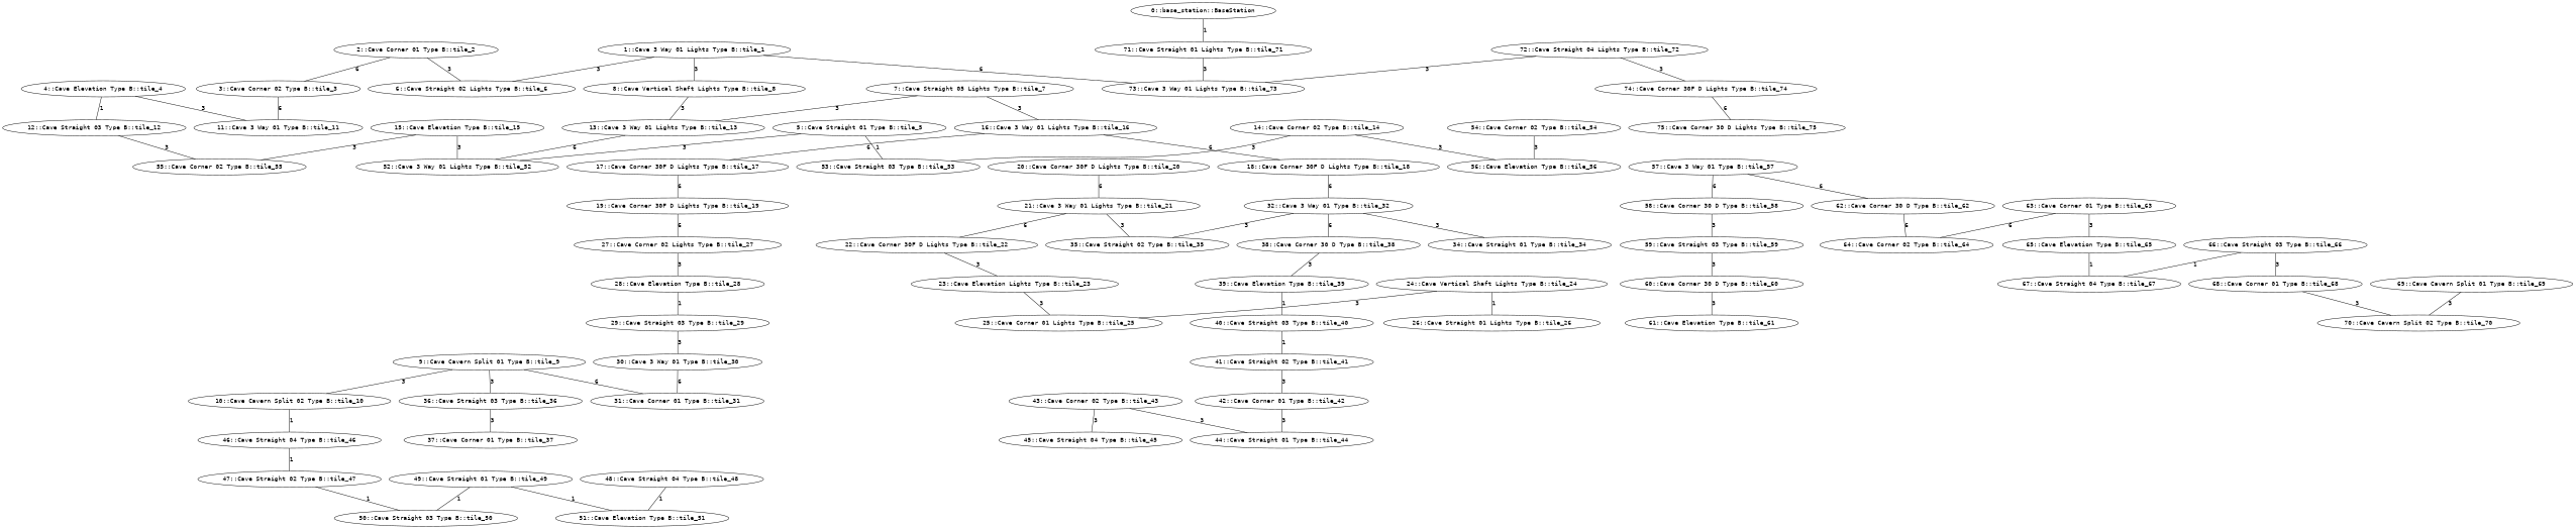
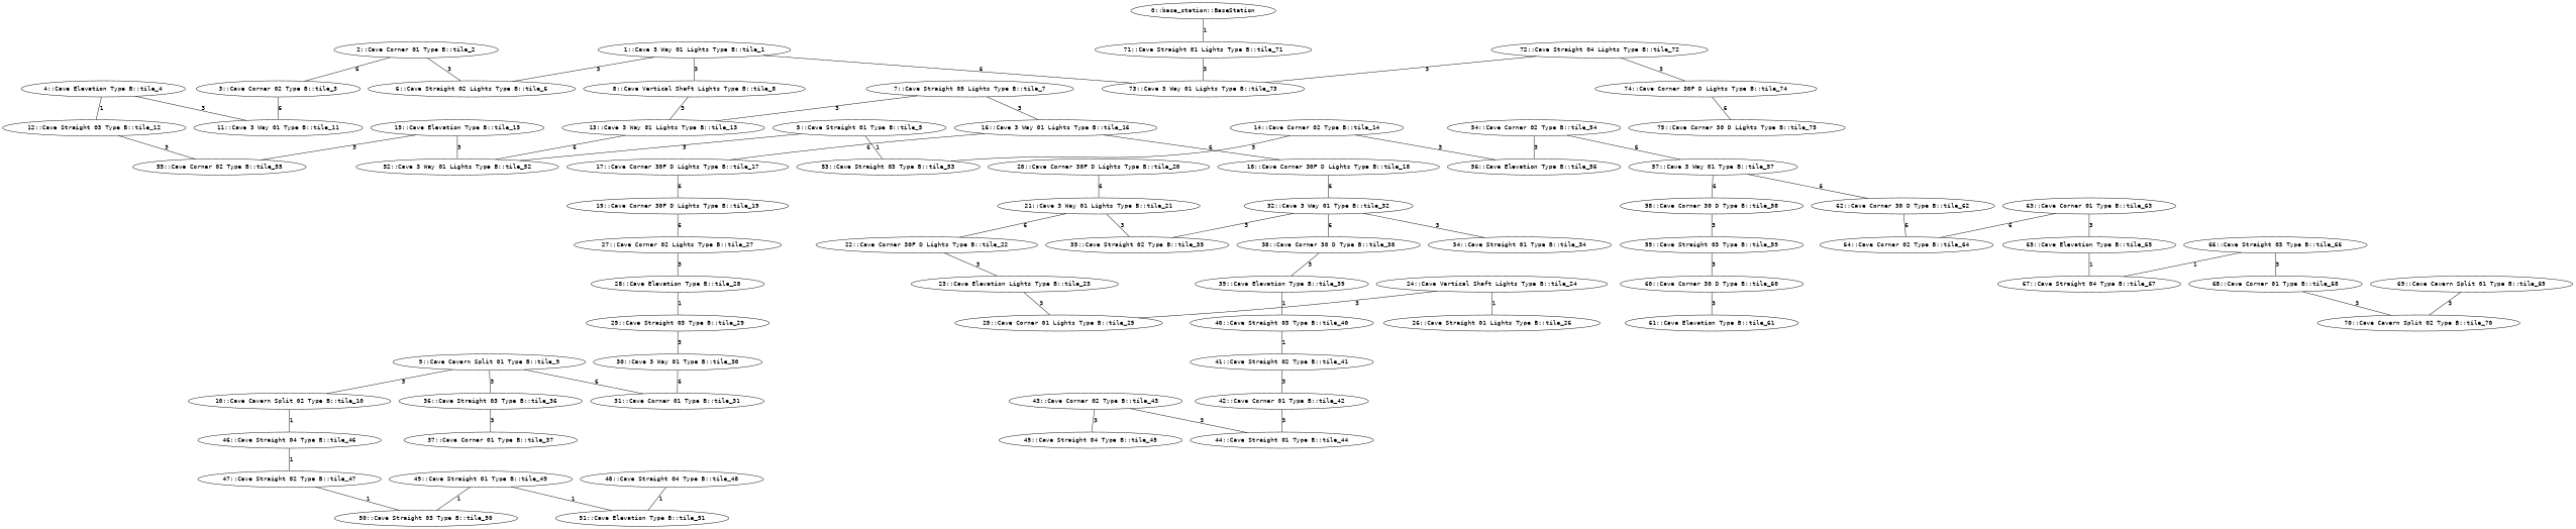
  graph {
    fontname="DejaVu Sans Mono"
    node [fontname="DejaVu Sans Mono"]
    edge [fontname="DejaVu Sans Mono"]
    n1 [label="0::base_station::BaseStation"]
    n2 [label="71::Cave Straight 01 Lights Type B::tile_71"]
    n3 [label="73::Cave 3 Way 01 Lights Type B::tile_73"]
    n4 [label="1::Cave 3 Way 01 Lights Type B::tile_1"]
    n5 [label="6::Cave Straight 02 Lights Type B::tile_6"]
    n6 [label="8::Cave Vertical Shaft Lights Type B::tile_8"]
    n7 [label="13::Cave 3 Way 01 Lights Type B::tile_13"]
    n8 [label="2::Cave Corner 01 Type B::tile_2"]
    n9 [label="3::Cave Corner 02 Type B::tile_3"]
    n10 [label="11::Cave 3 Way 01 Type B::tile_11"]
    n11 [label="4::Cave Elevation Type B::tile_4"]
    n12 [label="12::Cave Straight 03 Type B::tile_12"]
    n13 [label="55::Cave Corner 02 Type B::tile_55"]
    n14 [label="5::Cave Straight 01 Type B::tile_5"]
    n15 [label="52::Cave 3 Way 01 Lights Type B::tile_52"]
    n16 [label="53::Cave Straight 03 Type B::tile_53"]
    n17 [label="7::Cave Straight 05 Lights Type B::tile_7"]
    n18 [label="16::Cave 3 Way 01 Lights Type B::tile_16"]
    n19 [label="17::Cave Corner 30F D Lights Type B::tile_17"]
    n20 [label="18::Cave Corner 30F D Lights Type B::tile_18"]
    n21 [label="9::Cave Cavern Split 01 Type B::tile_9"]
    n22 [label="10::Cave Cavern Split 02 Type B::tile_10"]
    n23 [label="31::Cave Corner 01 Type B::tile_31"]
    n24 [label="36::Cave Straight 03 Type B::tile_36"]
    n25 [label="46::Cave Straight 04 Type B::tile_46"]
    n26 [label="37::Cave Corner 01 Type B::tile_37"]
    n27 [label="47::Cave Straight 02 Type B::tile_47"]
    n28 [label="14::Cave Corner 02 Type B::tile_14"]
    n29 [label="56::Cave Elevation Type B::tile_56"]
    n30 [label="15::Cave Elevation Type B::tile_15"]
    n31 [label="19::Cave Corner 30F D Lights Type B::tile_19"]
    n32 [label="32::Cave 3 Way 01 Type B::tile_32"]
    n33 [label="27::Cave Corner 02 Lights Type B::tile_27"]
    n34 [label="20::Cave Corner 30F D Lights Type B::tile_20"]
    n35 [label="21::Cave 3 Way 01 Lights Type B::tile_21"]
    n36 [label="28::Cave Elevation Type B::tile_28"]
    n37 [label="22::Cave Corner 30F D Lights Type B::tile_22"]
    n38 [label="35::Cave Straight 02 Type B::tile_35"]
    n39 [label="23::Cave Elevation Lights Type B::tile_23"]
    n40 [label="25::Cave Corner 01 Lights Type B::tile_25"]
    n41 [label="24::Cave Vertical Shaft Lights Type B::tile_24"]
    n42 [label="26::Cave Straight 01 Lights Type B::tile_26"]
    n43 [label="29::Cave Straight 03 Type B::tile_29"]
    n44 [label="30::Cave 3 Way 01 Type B::tile_30"]
    n45 [label="34::Cave Straight 01 Type B::tile_34"]
    n46 [label="38::Cave Corner 30 D Type B::tile_38"]
    n47 [label="39::Cave Elevation Type B::tile_39"]
    n48 [label="40::Cave Straight 03 Type B::tile_40"]
    n49 [label="41::Cave Straight 02 Type B::tile_41"]
    n50 [label="42::Cave Corner 01 Type B::tile_42"]
    n51 [label="44::Cave Straight 01 Type B::tile_44"]
    n52 [label="43::Cave Corner 02 Type B::tile_43"]
    n53 [label="45::Cave Straight 04 Type B::tile_45"]
    n54 [label="50::Cave Straight 03 Type B::tile_50"]
    n55 [label="48::Cave Straight 04 Type B::tile_48"]
    n56 [label="51::Cave Elevation Type B::tile_51"]
    n57 [label="49::Cave Straight 01 Type B::tile_49"]
    n58 [label="54::Cave Corner 02 Type B::tile_54"]
    n59 [label="57::Cave 3 Way 01 Type B::tile_57"]
    n60 [label="58::Cave Corner 30 D Type B::tile_58"]
    n61 [label="62::Cave Corner 30 D Type B::tile_62"]
    n62 [label="59::Cave Straight 03 Type B::tile_59"]
    n63 [label="64::Cave Corner 02 Type B::tile_64"]
    n64 [label="60::Cave Corner 30 D Type B::tile_60"]
    n65 [label="61::Cave Elevation Type B::tile_61"]
    n66 [label="63::Cave Corner 01 Type B::tile_63"]
    n67 [label="65::Cave Elevation Type B::tile_65"]
    n68 [label="67::Cave Straight 04 Type B::tile_67"]
    n69 [label="66::Cave Straight 03 Type B::tile_66"]
    n70 [label="68::Cave Corner 01 Type B::tile_68"]
    n71 [label="70::Cave Cavern Split 02 Type B::tile_70"]
    n72 [label="69::Cave Cavern Split 01 Type B::tile_69"]
    n73 [label="72::Cave Straight 04 Lights Type B::tile_72"]
    n74 [label="74::Cave Corner 30F D Lights Type B::tile_74"]
    n75 [label="75::Cave Corner 30 D Lights Type B::tile_75"]
    n1 -- n2 [label=1]
    n2 -- n3 [label=3]
    n4 -- n3 [label=6]
    n4 -- n5 [label=3]
    n4 -- n6 [label=3]
    n6 -- n7 [label=3]
    n7 -- n15 [label=6]
    n8 -- n5 [label=3]
    n8 -- n9 [label=6]
    n9 -- n10 [label=6]
    n11 -- n10 [label=3]
    n11 -- n12 [label=1]
    n12 -- n13 [label=3]
    n14 -- n15 [label=3]
    n14 -- n16 [label=1]
    n17 -- n7 [label=3]
    n17 -- n18 [label=3]
    n18 -- n19 [label=6]
    n18 -- n20 [label=6]
    n19 -- n31 [label=6]
    n20 -- n32 [label=6]
    n21 -- n22 [label=3]
    n21 -- n23 [label=6]
    n21 -- n24 [label=3]
    n22 -- n25 [label=1]
    n24 -- n26 [label=3]
    n25 -- n27 [label=1]
    n27 -- n54 [label=1]
    n28 -- n16 [label=3]
    n28 -- n29 [label=3]
    n30 -- n13 [label=3]
    n30 -- n15 [label=3]
    n31 -- n33 [label=6]
    n32 -- n38 [label=3]
    n32 -- n45 [label=3]
    n32 -- n46 [label=6]
    n33 -- n36 [label=3]
    n34 -- n35 [label=6]
    n35 -- n37 [label=6]
    n35 -- n38 [label=3]
    n36 -- n43 [label=1]
    n37 -- n39 [label=3]
    n39 -- n40 [label=3]
    n41 -- n40 [label=3]
    n41 -- n42 [label=1]
    n43 -- n44 [label=3]
    n44 -- n23 [label=6]
    n46 -- n47 [label=3]
    n47 -- n48 [label=1]
    n48 -- n49 [label=1]
    n49 -- n50 [label=3]
    n50 -- n51 [label=3]
    n52 -- n51 [label=3]
    n52 -- n53 [label=3]
    n55 -- n56 [label=1]
    n57 -- n54 [label=1]
    n57 -- n56 [label=1]
    n58 -- n29 [label=3]
+   n58 -- n59 [label=6]
    n59 -- n60 [label=6]
    n59 -- n61 [label=6]
    n60 -- n62 [label=3]
    n61 -- n63 [label=6]
    n62 -- n64 [label=3]
    n64 -- n65 [label=3]
    n66 -- n63 [label=6]
    n66 -- n67 [label=3]
    n67 -- n68 [label=1]
    n69 -- n68 [label=1]
    n69 -- n70 [label=3]
    n70 -- n71 [label=3]
    n72 -- n71 [label=3]
    n73 -- n3 [label=3]
    n73 -- n74 [label=3]
    n74 -- n75 [label=6]
  }
